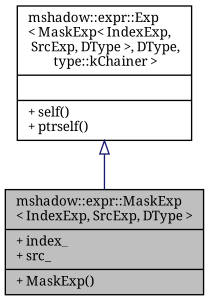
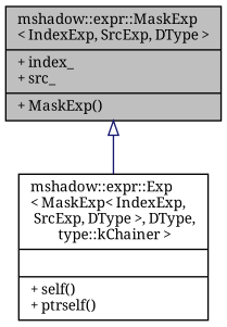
  digraph {
    fontname="Noto Serif"
    node [color=black fontname="Noto Serif" fontsize=10 shape=record style=filled]
    n1 [fillcolor=grey75 fontcolor=black height=0.2 label="{mshadow::expr::MaskExp\l\< IndexExp, SrcExp, DType \>\n|+ index_\l+ src_\l|+ MaskExp()\l}" width=0.4]
    n2 [fillcolor=white height=0.2 label="{mshadow::expr::Exp\l\< MaskExp\< IndexExp,\l SrcExp, DType \>, DType,\l type::kChainer \>\n||+ self()\l+ ptrself()\l}" width=0.4]
-   n2 -> n1 [arrowtail=onormal color=midnightblue dir=back fontname="Noto Serif" fontsize=10 labelfontname=Helvetica labelfontsize=10 style=solid]
+   n1 -> n2 [arrowtail=onormal color=midnightblue dir=back fontname="Noto Serif" fontsize=10 labelfontname=Helvetica labelfontsize=10 style=solid]
  }
